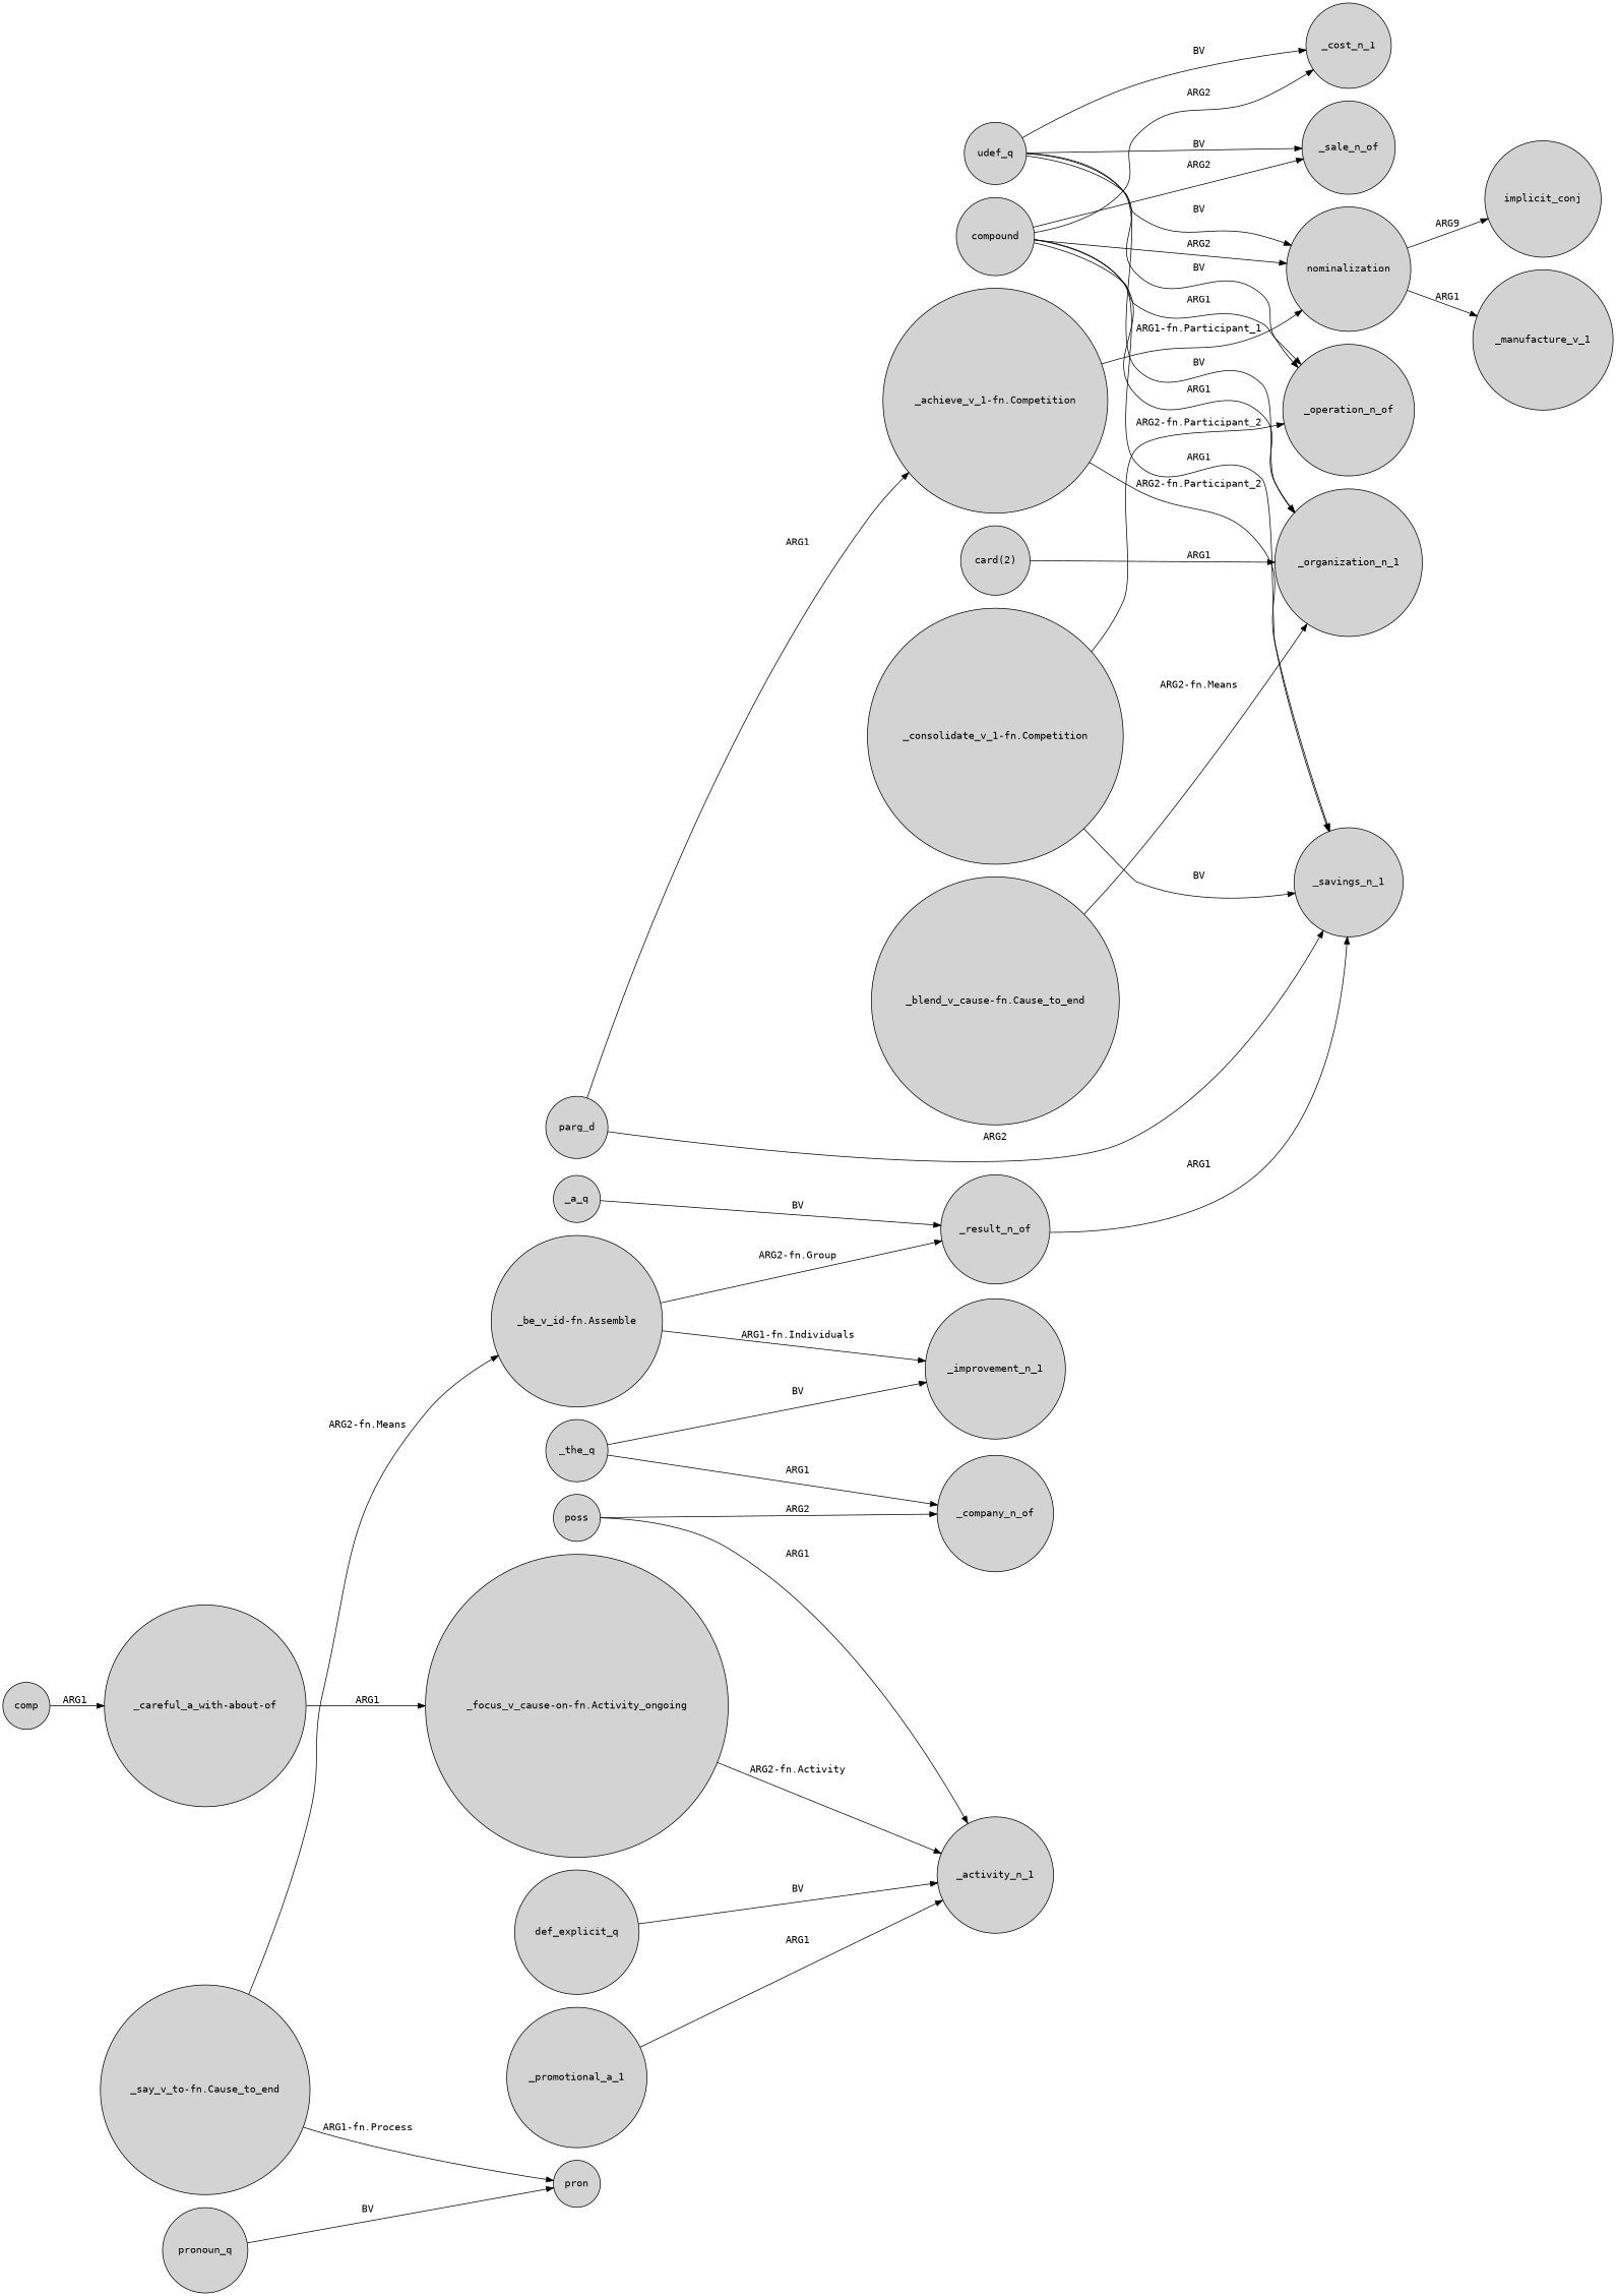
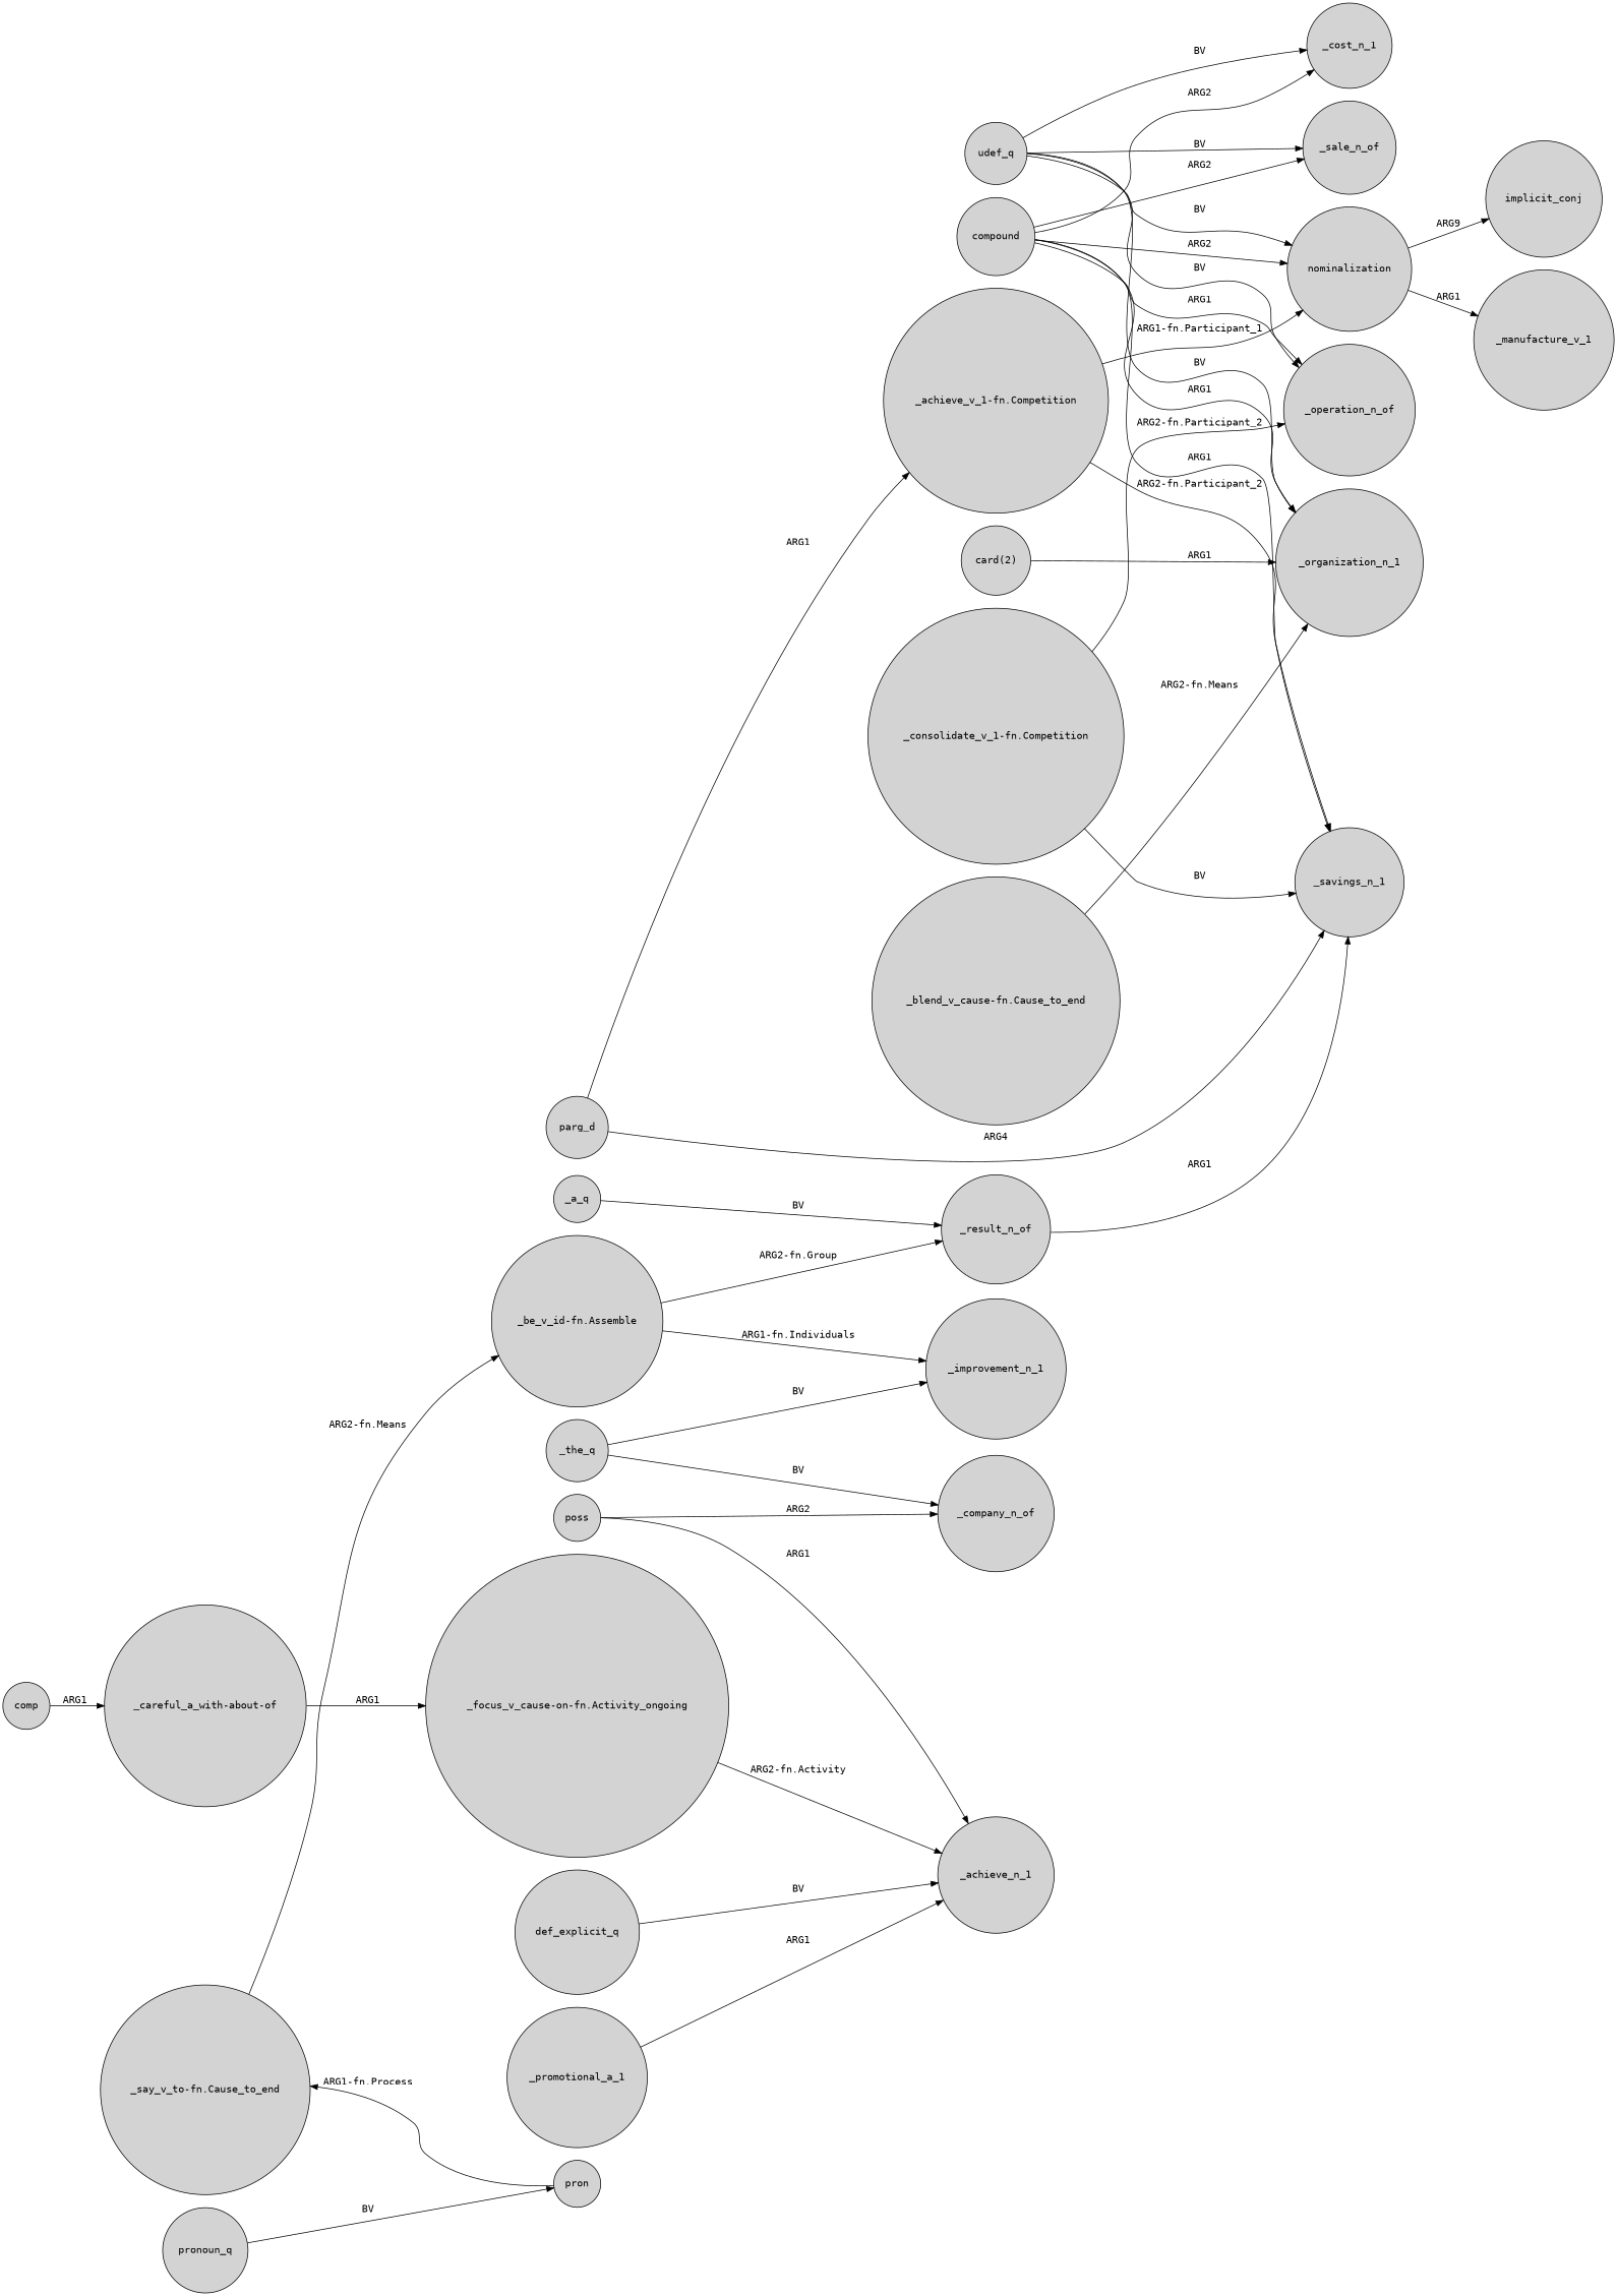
  digraph {
    fontname="DejaVu Sans Mono"
    rankdir=LR
    node [fontname="DejaVu Sans Mono" shape=circle style=filled]
    edge [fontname="DejaVu Sans Mono"]
    udef_q
    nominalization
    _cost_n_1
    _organization_n_1
    _operation_n_of
    _sale_n_of
    implicit_conj
    _manufacture_v_1
    "_careful_a_with-about-of"
    "_focus_v_cause-on-fn.Activity_ongoing"
-   _activity_n_1
+   _activity_n_1 [label=_achieve_n_1]
    compound
    _savings_n_1
    parg_d
    "_achieve_v_1-fn.Competition"
    def_explicit_q
    "_say_v_to-fn.Cause_to_end"
    pron
    "_be_v_id-fn.Assemble"
    _result_n_of
    _improvement_n_1
    "card(2)"
    pronoun_q
    poss
    _company_n_of
    "_consolidate_v_1-fn.Competition"
    comp
    _a_q
    "_blend_v_cause-fn.Cause_to_end"
    _the_q
    _promotional_a_1
    udef_q -> nominalization [label=BV]
    udef_q -> _cost_n_1 [label=BV]
    udef_q -> _organization_n_1 [label=BV]
    udef_q -> _operation_n_of [label=BV]
    udef_q -> _sale_n_of [label=BV]
    nominalization -> implicit_conj [label=ARG9]
    nominalization -> _manufacture_v_1 [label=ARG1]
    "_careful_a_with-about-of" -> "_focus_v_cause-on-fn.Activity_ongoing" [label=ARG1]
    "_focus_v_cause-on-fn.Activity_ongoing" -> _activity_n_1 [label="ARG2-fn.Activity"]
    compound -> nominalization [label=ARG2]
    compound -> _cost_n_1 [label=ARG2]
    compound -> _organization_n_1 [label=ARG1]
    compound -> _operation_n_of [label=ARG1]
    compound -> _sale_n_of [label=ARG2]
    compound -> _savings_n_1 [label=ARG1]
-   parg_d -> _savings_n_1 [label=ARG2]
+   parg_d -> _savings_n_1 [label=ARG4]
    parg_d -> "_achieve_v_1-fn.Competition" [label=ARG1]
    "_achieve_v_1-fn.Competition" -> nominalization [label="ARG1-fn.Participant_1"]
    "_achieve_v_1-fn.Competition" -> _savings_n_1 [label="ARG2-fn.Participant_2"]
    def_explicit_q -> _activity_n_1 [label=BV]
-   "_say_v_to-fn.Cause_to_end" -> pron [label="ARG1-fn.Process"]
+   pron -> "_say_v_to-fn.Cause_to_end" [label="ARG1-fn.Process"]
    "_say_v_to-fn.Cause_to_end" -> "_be_v_id-fn.Assemble" [label="ARG2-fn.Means"]
    "_be_v_id-fn.Assemble" -> _result_n_of [label="ARG2-fn.Group"]
    "_be_v_id-fn.Assemble" -> _improvement_n_1 [label="ARG1-fn.Individuals"]
    _result_n_of -> _savings_n_1 [label=ARG1]
    "card(2)" -> _organization_n_1 [label=ARG1]
    pronoun_q -> pron [label=BV]
    poss -> _activity_n_1 [label=ARG1]
    poss -> _company_n_of [label=ARG2]
    "_consolidate_v_1-fn.Competition" -> _operation_n_of [label="ARG2-fn.Participant_2"]
    "_consolidate_v_1-fn.Competition" -> _savings_n_1 [label=BV]
    comp -> "_careful_a_with-about-of" [label=ARG1]
    _a_q -> _result_n_of [label=BV]
    "_blend_v_cause-fn.Cause_to_end" -> _organization_n_1 [label="ARG2-fn.Means"]
    _the_q -> _improvement_n_1 [label=BV]
-   _the_q -> _company_n_of [label=ARG1]
+   _the_q -> _company_n_of [label=BV]
    _promotional_a_1 -> _activity_n_1 [label=ARG1]
  }
